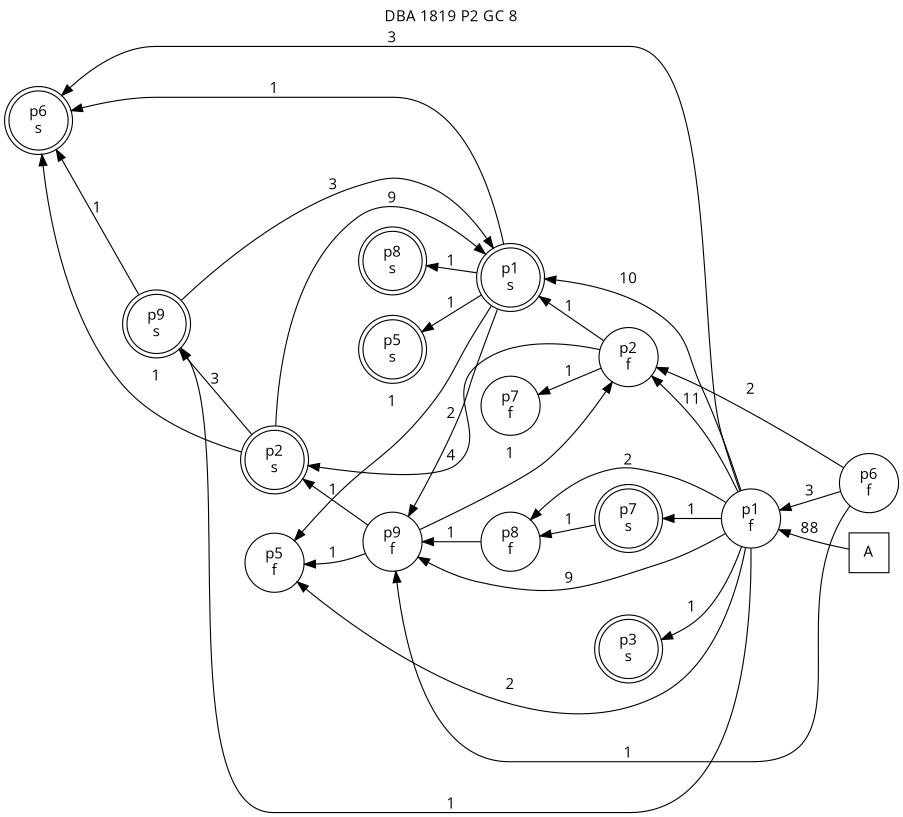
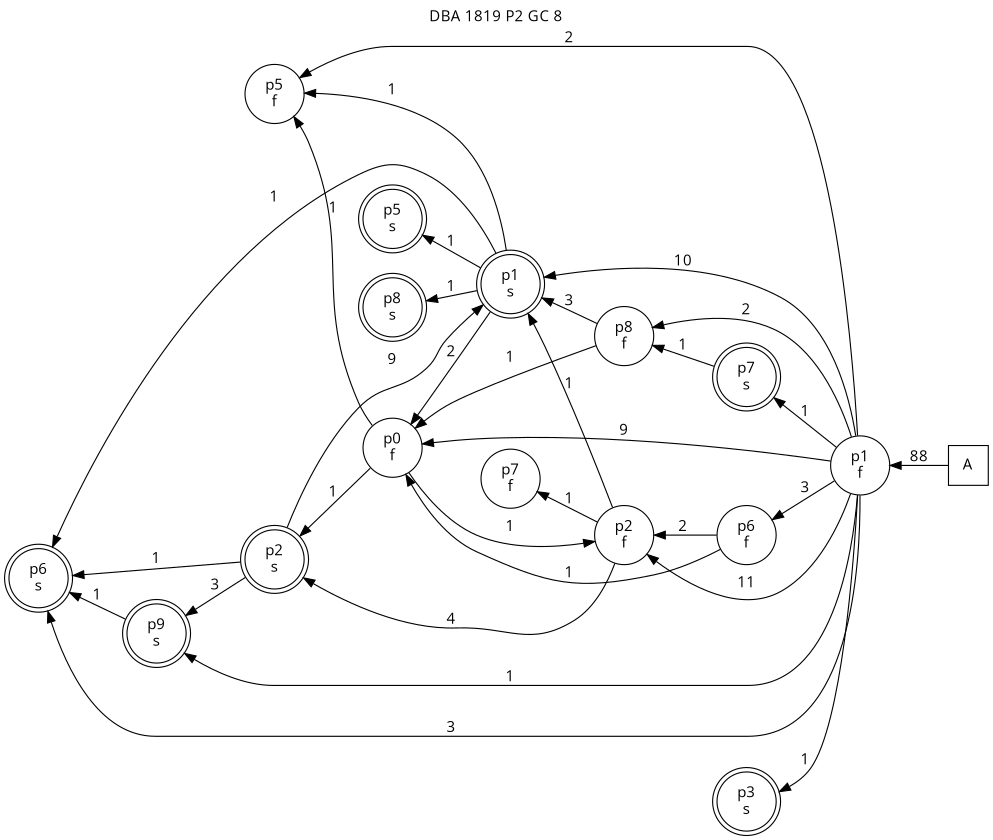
  digraph {
    fontname="Open Sans"
    label=" DBA 1819 P2 GC 8 "
    labelloc=tl
    rankdir=RL
    node [fontname="Open Sans" shape=doublecircle]
    edge [fontname="Open Sans"]
    n1 [label=A shape=square]
    n2 [label="p1\nf" shape=circle]
    n3 [label="p2\nf" shape=circle]
-   n4 [label="p9\nf" shape=circle]
+   n4 [label="p0\nf" shape=circle]
    n5 [label="p6\nf" shape=circle]
    n6 [label="p5\nf" shape=circle]
    n7 [label="p8\nf" shape=circle]
    n8 [label="p1\ns"]
    n9 [label="p6\ns"]
    n10 [label="p9\ns"]
    n11 [label="p7\ns"]
    n12 [label="p3\ns"]
    n13 [label="p7\nf" shape=circle]
    n14 [label="p2\ns"]
    n15 [label="p5\ns"]
    n16 [label="p8\ns"]
    n1 -> n2 [label=88]
    n2 -> n3 [label=11]
    n2 -> n4 [label=9]
-   n5 -> n2 [label=3]
+   n2 -> n5 [label=3]
    n2 -> n6 [label=2]
    n2 -> n7 [label=2]
    n2 -> n8 [label=10]
    n2 -> n9 [label=3]
    n2 -> n10 [label=1]
    n2 -> n11 [label=1]
    n2 -> n12 [label=1]
    n3 -> n8 [label=1]
    n3 -> n13 [label=1]
    n3 -> n14 [label=4]
    n4 -> n3 [label=1]
    n4 -> n6 [label=1]
    n4 -> n14 [label=1]
    n5 -> n3 [label=2]
    n5 -> n4 [label=1]
    n7 -> n4 [label=1]
    n8 -> n4 [label=2]
    n8 -> n6 [label=1]
    n8 -> n9 [label=1]
    n8 -> n15 [label=1]
    n8 -> n16 [label=1]
-   n10 -> n8 [label=3]
+   n7 -> n8 [label=3]
    n10 -> n9 [label=1]
    n11 -> n7 [label=1]
    n14 -> n8 [label=9]
    n14 -> n9 [label=1]
    n14 -> n10 [label=3]
  }
